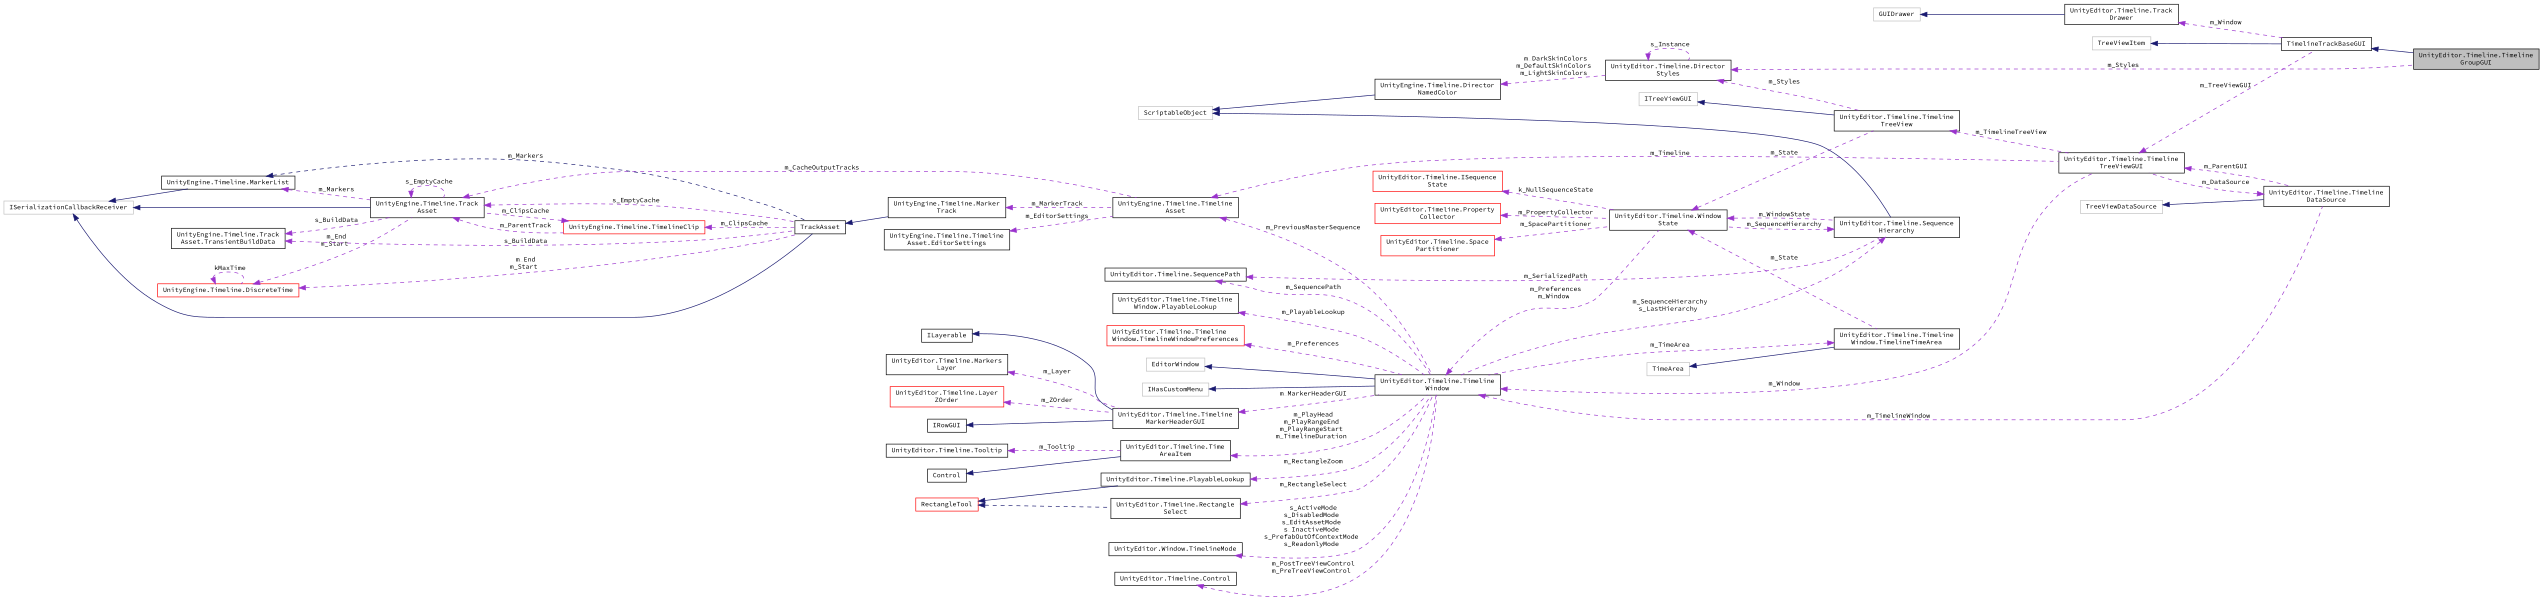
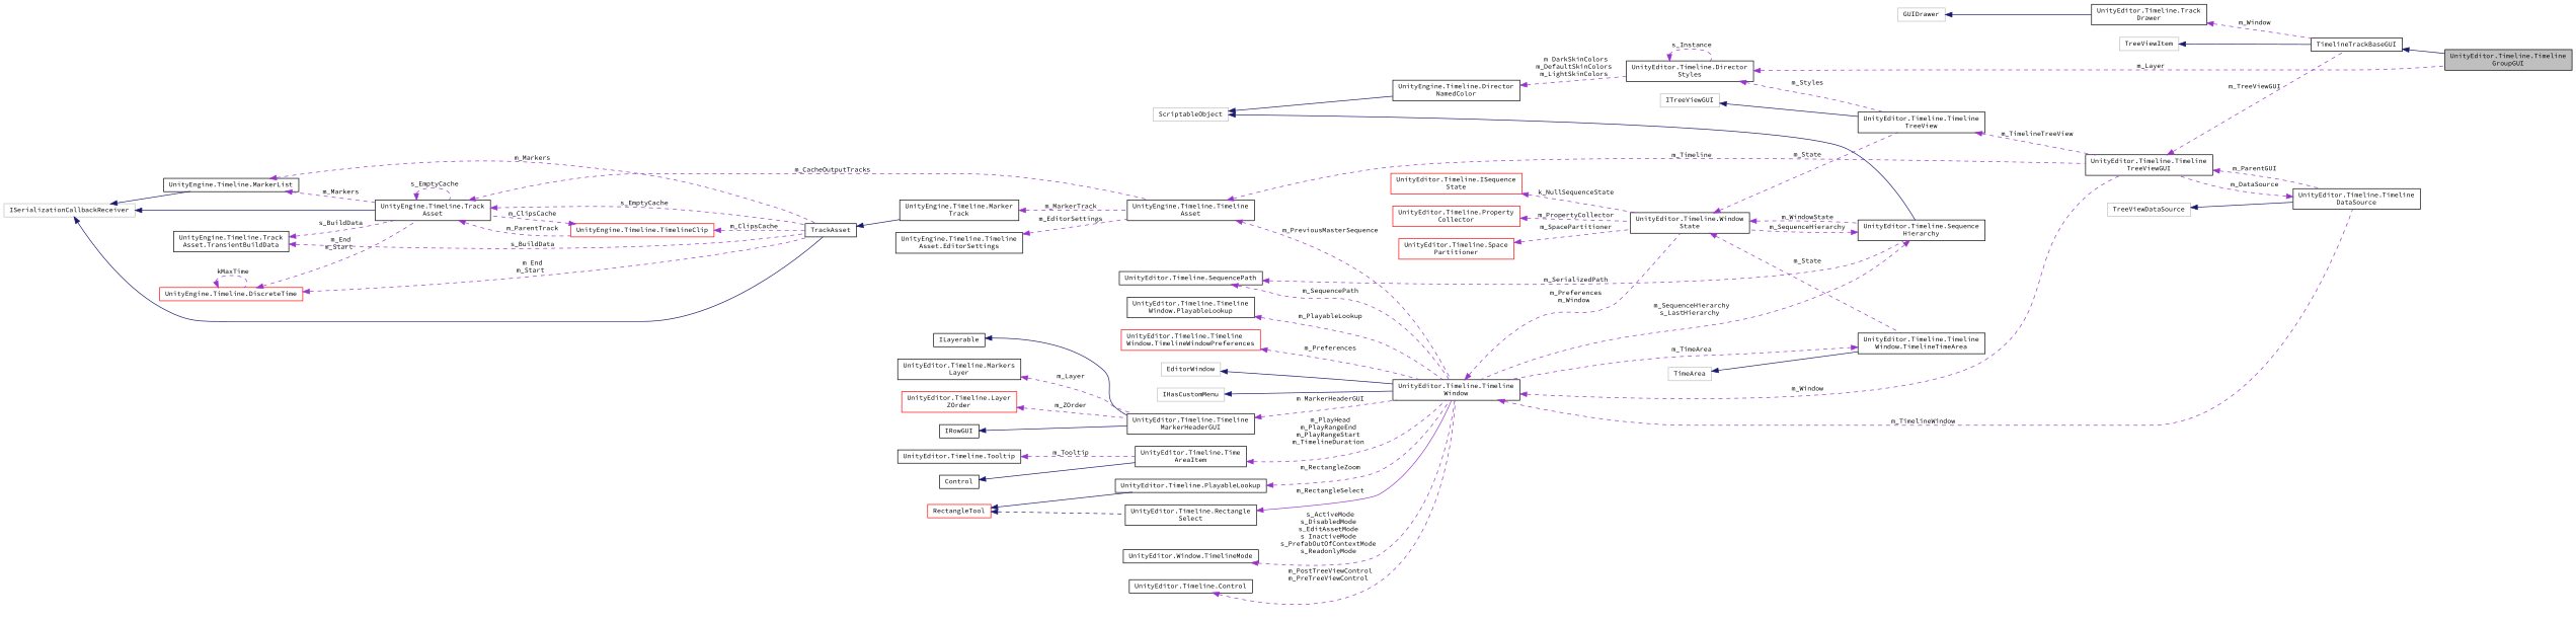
  digraph {
    fontname="Source Code Pro"
    rankdir=LR
    node [color=black fillcolor=white fontname="Source Code Pro" fontsize=10 shape=record style=filled]
    edge [color=darkorchid3 dir=back fontname="Source Code Pro" fontsize=10 labelfontname=Helvetica labelfontsize=10 style=dashed]
    n1 [fillcolor=grey75 fontcolor=black height=0.2 label="UnityEditor.Timeline.Timeline\lGroupGUI" width=0.4]
    n2 [height=0.2 label=TimelineTrackBaseGUI width=0.4]
    n3 [color=grey75 height=0.2 label=TreeViewItem width=0.4]
    n4 [height=0.2 label="UnityEditor.Timeline.Track\lDrawer" width=0.4]
    n5 [color=grey75 height=0.2 label=GUIDrawer width=0.4]
    n6 [height=0.2 label="UnityEditor.Timeline.Timeline\lTreeViewGUI" width=0.4]
    n7 [height=0.2 label="UnityEditor.Timeline.Timeline\lDataSource" width=0.4]
    n8 [height=0.2 label="UnityEngine.Timeline.Timeline\lAsset" width=0.4]
    n9 [height=0.2 label="UnityEditor.Timeline.Timeline\lWindow" width=0.4]
    n10 [height=0.2 label="UnityEditor.Timeline.Window\lState" width=0.4]
    n11 [height=0.2 label="UnityEngine.Timeline.Timeline\lAsset.EditorSettings" width=0.4]
    n12 [height=0.2 label="UnityEngine.Timeline.Track\lAsset" width=0.4]
    n13 [color=red height=0.2 label="UnityEngine.Timeline.TimelineClip" width=0.4]
    n14 [height=0.2 label=TrackAsset width=0.4]
    n15 [height=0.2 label="UnityEngine.Timeline.Marker\lTrack" width=0.4]
    n16 [color=grey75 height=0.2 label=ISerializationCallbackReceiver width=0.4]
    n17 [height=0.2 label="UnityEngine.Timeline.MarkerList" width=0.4]
    n18 [color=red height=0.2 label="UnityEngine.Timeline.DiscreteTime" width=0.4]
    n19 [height=0.2 label="UnityEngine.Timeline.Track\lAsset.TransientBuildData" width=0.4]
    n20 [height=0.2 label="UnityEditor.Timeline.Timeline\lTreeView" width=0.4]
    n21 [color=grey75 height=0.2 label=ITreeViewGUI width=0.4]
    n22 [height=0.2 label="UnityEditor.Timeline.Director\lStyles" width=0.4]
    n23 [height=0.2 label="UnityEngine.Timeline.Director\lNamedColor" width=0.4]
    n24 [color=grey75 height=0.2 label=ScriptableObject width=0.4]
    n25 [height=0.2 label="UnityEditor.Timeline.Sequence\lHierarchy" width=0.4]
    n26 [height=0.2 label="UnityEditor.Timeline.Timeline\lWindow.TimelineTimeArea" width=0.4]
    n27 [color=red height=0.2 label="UnityEditor.Timeline.ISequence\lState" width=0.4]
    n28 [color=red height=0.2 label="UnityEditor.Timeline.Property\lCollector" width=0.4]
    n29 [color=red height=0.2 label="UnityEditor.Timeline.Space\lPartitioner" width=0.4]
    n30 [height=0.2 label="UnityEditor.Timeline.SequencePath" width=0.4]
    n31 [color=grey75 height=0.2 label=EditorWindow width=0.4]
    n32 [color=grey75 height=0.2 label=IHasCustomMenu width=0.4]
    n33 [height=0.2 label="UnityEditor.Timeline.Timeline\lMarkerHeaderGUI" width=0.4]
    n34 [height=0.2 label=IRowGUI width=0.4]
    n35 [height=0.2 label=ILayerable width=0.4]
    n36 [height=0.2 label="UnityEditor.Timeline.Markers\lLayer" width=0.4]
    n37 [color=red height=0.2 label="UnityEditor.Timeline.Layer\lZOrder" width=0.4]
    n38 [height=0.2 label="UnityEditor.Timeline.Time\lAreaItem" width=0.4]
    n39 [height=0.2 label=Control width=0.4]
    n40 [height=0.2 label="UnityEditor.Timeline.Tooltip" width=0.4]
    n41 [height=0.2 label="UnityEditor.Timeline.Rectangle\lSelect" width=0.4]
    n42 [color=red height=0.2 label=RectangleTool width=0.4]
    n43 [height=0.2 label="UnityEditor.Timeline.PlayableLookup" width=0.4]
    n44 [height=0.2 label="UnityEditor.Window.TimelineMode" width=0.4]
    n45 [height=0.2 label="UnityEditor.Timeline.Control" width=0.4]
    n46 [color=grey75 height=0.2 label=TimeArea width=0.4]
    n47 [height=0.2 label="UnityEditor.Timeline.Timeline\lWindow.PlayableLookup" width=0.4]
    n48 [color=red height=0.2 label="UnityEditor.Timeline.Timeline\lWindow.TimelineWindowPreferences" width=0.4]
    n49 [color=grey75 height=0.2 label=TreeViewDataSource width=0.4]
    n2 -> n1 [color=midnightblue style=solid]
    n3 -> n2 [color=midnightblue style=solid]
    n4 -> n2 [label=" m_Window"]
    n5 -> n4 [color=midnightblue style=solid]
    n6 -> n2 [label=" m_TreeViewGUI"]
    n6 -> n7 [label=" m_ParentGUI"]
    n7 -> n6 [label=" m_DataSource"]
    n8 -> n6 [label=" m_Timeline"]
    n8 -> n9 [label=" m_PreviousMasterSequence"]
    n9 -> n6 [label=" m_Window"]
    n9 -> n7 [label=" m_TimelineWindow"]
    n9 -> n10 [label=" m_Preferences\nm_Window"]
    n10 -> n20 [label=" m_State"]
    n10 -> n25 [label=" m_WindowState"]
    n10 -> n26 [label=" m_State"]
    n11 -> n8 [label=" m_EditorSettings"]
    n12 -> n8 [label=" m_CacheOutputTracks"]
    n12 -> n12 [label=" s_EmptyCache"]
    n12 -> n13 [label=" m_ParentTrack"]
    n12 -> n14 [label=" s_EmptyCache"]
    n13 -> n12 [label=" m_ClipsCache"]
    n13 -> n14 [label=" m_ClipsCache"]
    n14 -> n15 [color=midnightblue style=solid]
    n15 -> n8 [label=" m_MarkerTrack"]
    n16 -> n12 [color=midnightblue style=solid]
    n16 -> n14 [color=midnightblue style=solid]
    n16 -> n17 [color=midnightblue style=solid]
    n17 -> n12 [label=" m_Markers"]
-   n17 -> n14 [color=midnightblue label=" m_Markers"]
+   n17 -> n14 [label=" m_Markers"]
    n18 -> n12 [label=" m_End\nm_Start"]
    n18 -> n14 [label=" m_End\nm_Start"]
    n18 -> n18 [label=" kMaxTime"]
    n19 -> n12 [label=" s_BuildData"]
    n19 -> n14 [label=" s_BuildData"]
    n20 -> n6 [label=" m_TimelineTreeView"]
    n21 -> n20 [color=midnightblue style=solid]
-   n22 -> n1 [label=" m_Styles"]
+   n22 -> n1 [label=" m_Layer"]
    n22 -> n20 [label=" m_Styles"]
    n22 -> n22 [label=" s_Instance"]
    n23 -> n22 [label=" m_DarkSkinColors\nm_DefaultSkinColors\nm_LightSkinColors"]
    n24 -> n23 [color=midnightblue style=solid]
    n24 -> n25 [color=midnightblue style=solid]
    n25 -> n9 [label=" m_SequenceHierarchy\ns_LastHierarchy"]
    n25 -> n10 [label=" m_SequenceHierarchy"]
    n26 -> n9 [label=" m_TimeArea"]
    n27 -> n10 [label=" k_NullSequenceState"]
    n28 -> n10 [label=" m_PropertyCollector"]
    n29 -> n10 [label=" m_SpacePartitioner"]
    n30 -> n9 [label=" m_SequencePath"]
    n30 -> n25 [label=" m_SerializedPath"]
    n31 -> n9 [color=midnightblue style=solid]
    n32 -> n9 [color=midnightblue style=solid]
    n33 -> n9 [label=" m_MarkerHeaderGUI"]
    n34 -> n33 [color=midnightblue style=solid]
    n35 -> n33 [color=midnightblue style=solid]
    n36 -> n33 [label=" m_Layer"]
    n37 -> n33 [label=" m_ZOrder"]
    n38 -> n9 [label=" m_PlayHead\nm_PlayRangeEnd\nm_PlayRangeStart\nm_TimelineDuration"]
    n39 -> n38 [color=midnightblue style=solid]
    n40 -> n38 [label=" m_Tooltip"]
-   n41 -> n9 [label=" m_RectangleSelect"]
+   n41 -> n9 [label=" m_RectangleSelect" style=solid]
    n42 -> n41 [color=midnightblue]
    n42 -> n43 [color=midnightblue style=solid]
    n43 -> n9 [label=" m_RectangleZoom"]
    n44 -> n9 [label=" s_ActiveMode\ns_DisabledMode\ns_EditAssetMode\ns_InactiveMode\ns_PrefabOutOfContextMode\ns_ReadonlyMode"]
    n45 -> n9 [label=" m_PostTreeViewControl\nm_PreTreeViewControl"]
    n46 -> n26 [color=midnightblue style=solid]
    n47 -> n9 [label=" m_PlayableLookup"]
    n48 -> n9 [label=" m_Preferences"]
    n49 -> n7 [color=midnightblue style=solid]
  }
